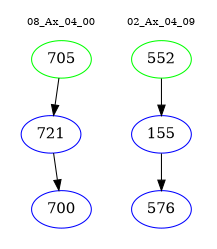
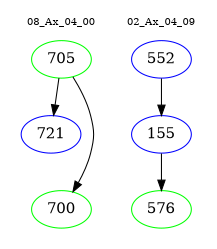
  digraph {
    node [color=blue]
    edge [color=black]
    n1 [color=green label=705]
    n2 [label=721]
-   n3 [label=700]
-   n4 [color=green label=552]
+   n3 [color=green label=700]
+   n4 [label=552]
    n5 [label=155]
-   n6 [label=576]
+   n6 [color=green label=576]
    subgraph cluster_1 {
      color=white
      fontsize=10
      label="08_Ax_04_00"
      n1
      n2
      n3
    }
    subgraph cluster_2 {
      color=white
      fontsize=10
      label="02_Ax_04_09"
      n4
      n5
      n6
    }
    n1 -> n2
-   n2 -> n3
+   n1 -> n3
    n4 -> n5
    n5 -> n6
  }
